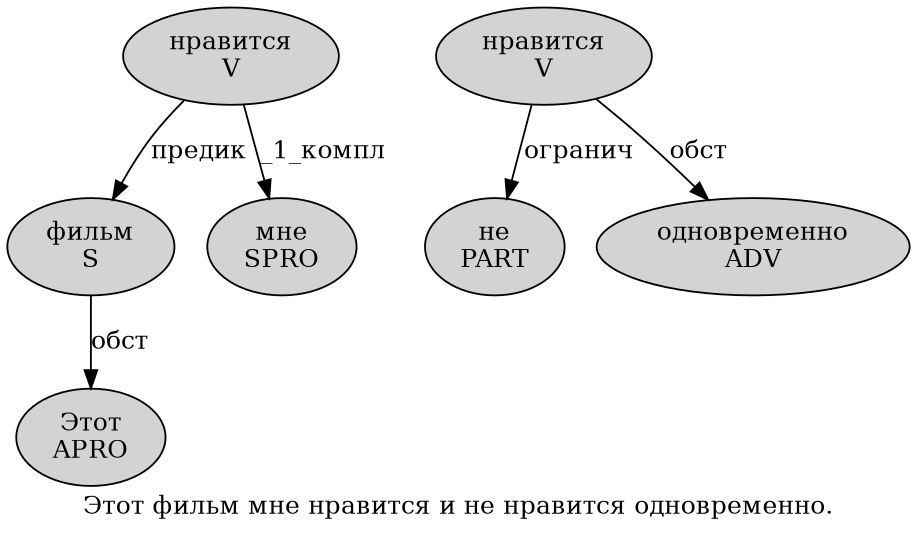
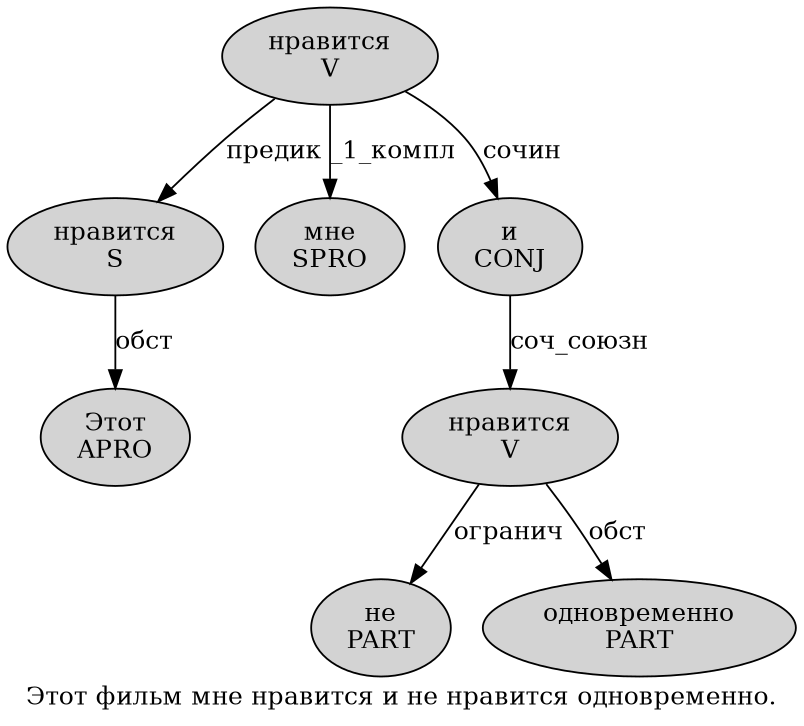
  digraph {
    label="Этот фильм мне нравится и не нравится одновременно."
    node [fillcolor=lightgray penwidth=1 shape=ellipse style=filled]
    n1 [label="Этот\nAPRO"]
-   n2 [label="фильм\nS"]
+   n2 [label="нравится\nS"]
    n3 [label="мне\nSPRO"]
    n4 [label="нравится\nV"]
+   n5 [label="и\nCONJ"]
    n6 [label="нравится\nV"]
    n7 [label="не\nPART"]
-   n8 [label="одновременно\nADV"]
+   n8 [label="одновременно\nPART"]
    n2 -> n1 [label="обст"]
    n4 -> n2 [label="предик"]
    n4 -> n3 [label="_1_компл"]
+   n4 -> n5 [label="сочин"]
+   n5 -> n6 [label="соч_союзн"]
    n6 -> n7 [label="огранич"]
    n6 -> n8 [label="обст"]
  }
